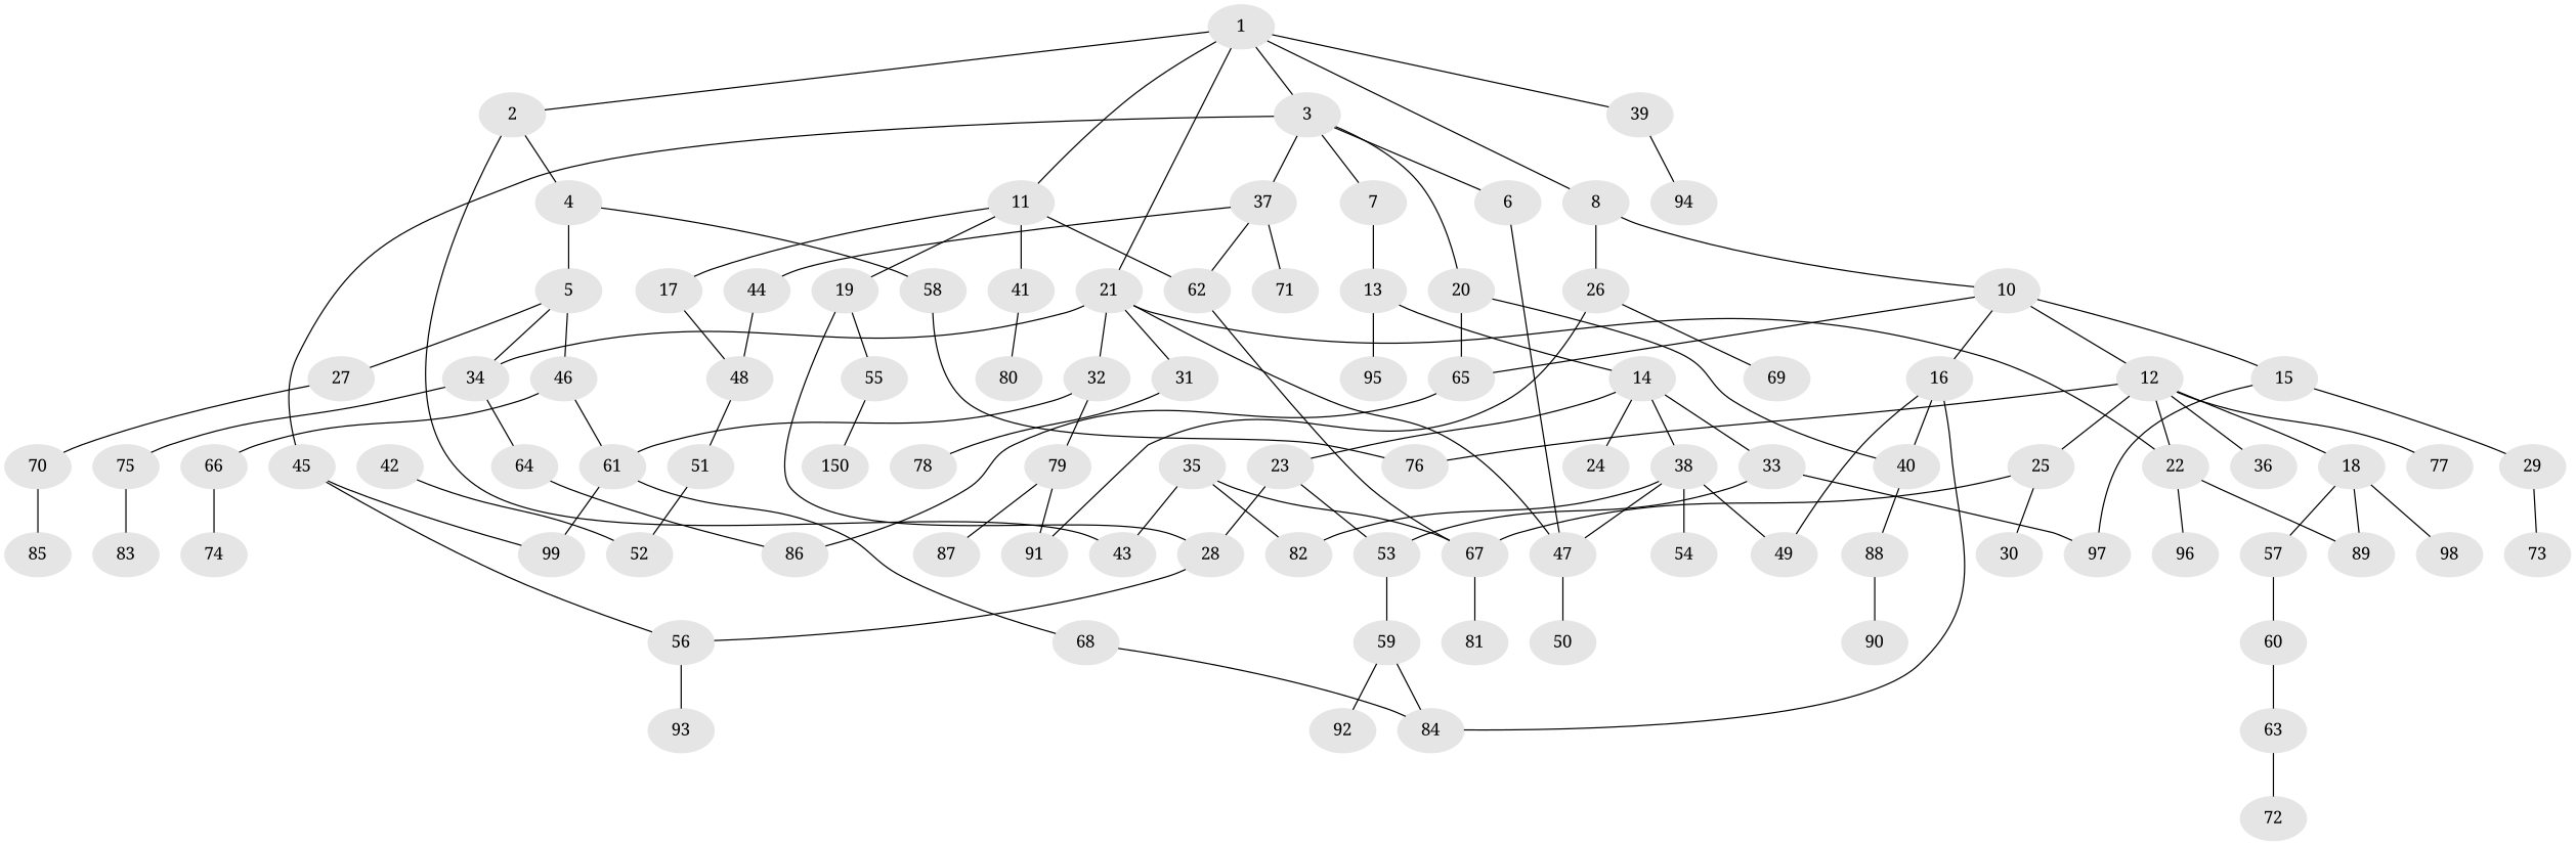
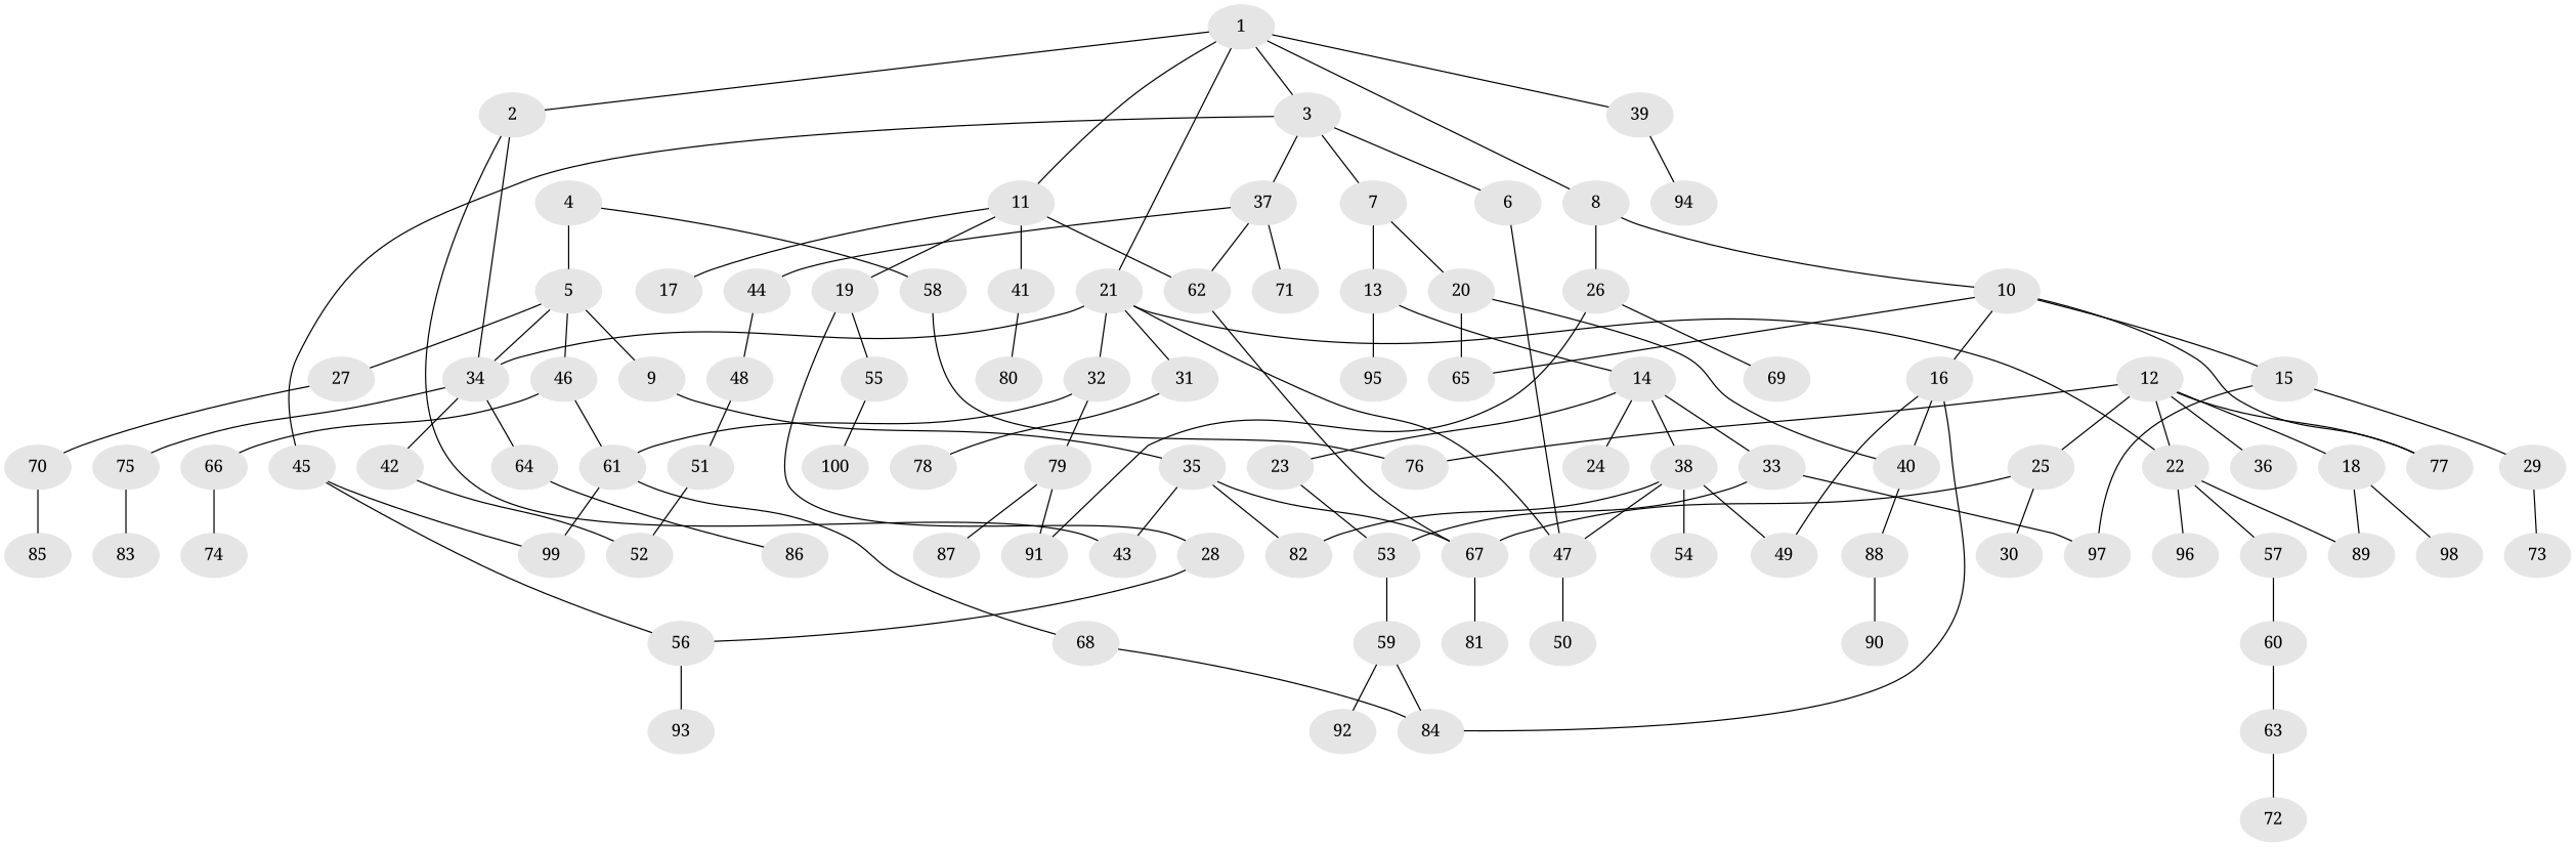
  graph {
    fontname="Noto Serif"
    node [color=gray90 fontname="Noto Serif" style=filled]
    edge [fontname="Noto Serif"]
    1
    2
    3
    8
    11
    21
    39
    4
    43
    6
    7
    20
    37
    45
    10
    26
    17
    19
    41
    62
    34
    47
    22
    31
    32
    94
    5
    58
    13
    65
    40
    44
    71
    56
    99
+   9
    27
    46
    76
    35
    70
    42
    64
    75
    61
    66
    50
    14
    95
    12
    15
    16
    69
    91
    67
    82
    18
    25
    36
    77
    29
    97
    49
    84
    86
    48
    28
    55
    80
    57
    89
    98
    96
    30
    23
    24
    33
    38
    53
    54
    73
    88
    51
    60
-   100 [label=150]
+   100
    78
    79
    59
    81
    85
    93
    68
    87
    52
    83
    90
    74
    92
    63
    72
    1 -- 2
    1 -- 3
    1 -- 8
    1 -- 11
    1 -- 21
    1 -- 39
-   2 -- 4
+   2 -- 34
    2 -- 43
    3 -- 6
    3 -- 7
-   3 -- 20
+   7 -- 20
    3 -- 37
    3 -- 45
    8 -- 10
    8 -- 26
    11 -- 17
    11 -- 19
    11 -- 41
    11 -- 62
    21 -- 34
    21 -- 47
    21 -- 22
    21 -- 31
    21 -- 32
    39 -- 94
    4 -- 5
    4 -- 58
    6 -- 47
    7 -- 13
    20 -- 65
    20 -- 40
    37 -- 62
    37 -- 44
    37 -- 71
    45 -- 56
    45 -- 99
    10 -- 65
-   10 -- 12
+   10 -- 77
    10 -- 15
    10 -- 16
    26 -- 69
    26 -- 91
-   17 -- 48
    19 -- 28
    19 -- 55
    41 -- 80
    62 -- 67
+   34 -- 42
    34 -- 64
    34 -- 75
    47 -- 50
    22 -- 89
    22 -- 96
    31 -- 78
    32 -- 61
    32 -- 79
    5 -- 34
+   5 -- 9
    5 -- 27
    5 -- 46
    58 -- 76
    13 -- 14
    13 -- 95
-   65 -- 86
    40 -- 88
    44 -- 48
    56 -- 93
+   9 -- 35
    27 -- 70
    46 -- 61
    46 -- 66
    35 -- 43
    35 -- 67
    35 -- 82
    70 -- 85
    42 -- 52
    64 -- 86
    75 -- 83
    61 -- 99
    61 -- 68
    66 -- 74
    14 -- 23
    14 -- 24
    14 -- 33
    14 -- 38
    12 -- 22
    12 -- 76
    12 -- 18
    12 -- 25
    12 -- 36
    12 -- 77
    15 -- 29
    15 -- 97
    16 -- 40
    16 -- 49
    16 -- 84
    67 -- 81
-   18 -- 57
+   22 -- 57
    18 -- 89
    18 -- 98
    25 -- 67
    25 -- 30
    29 -- 73
    48 -- 51
    28 -- 56
    55 -- 100
    57 -- 60
-   23 -- 28
    23 -- 53
    33 -- 97
    33 -- 53
    38 -- 47
    38 -- 82
    38 -- 49
    38 -- 54
    53 -- 59
    88 -- 90
    51 -- 52
    60 -- 63
    79 -- 91
    79 -- 87
    59 -- 84
    59 -- 92
    68 -- 84
    63 -- 72
  }
